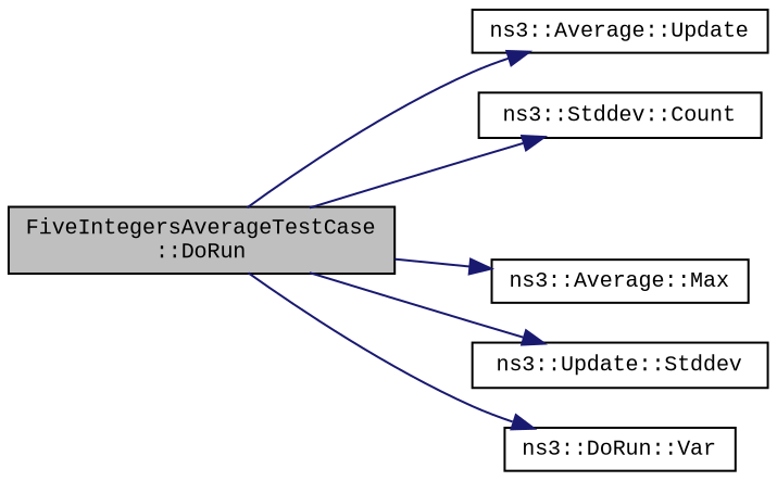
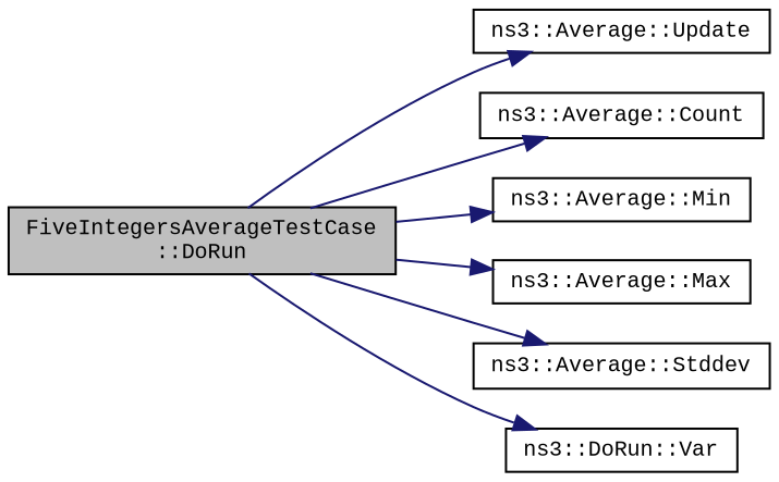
  digraph {
    fontname="Liberation Mono"
    rankdir=LR
    node [color=black fillcolor=white fontname="Liberation Mono" fontsize=10 shape=record style=filled]
    edge [color=midnightblue fontname="Liberation Mono" fontsize=10 labelfontname=Helvetica labelfontsize=10 style=solid]
    n1 [fillcolor=grey75 fontcolor=black height=0.2 label="FiveIntegersAverageTestCase\l::DoRun" width=0.4]
    n2 [height=0.2 label="ns3::Average::Update" width=0.4]
-   n3 [height=0.2 label="ns3::Stddev::Count" width=0.4]
+   n3 [height=0.2 label="ns3::Average::Count" width=0.4]
+   n4 [height=0.2 label="ns3::Average::Min" width=0.4]
    n5 [height=0.2 label="ns3::Average::Max" width=0.4]
-   n6 [height=0.2 label="ns3::Update::Stddev" width=0.4]
+   n6 [height=0.2 label="ns3::Average::Stddev" width=0.4]
    n7 [height=0.2 label="ns3::DoRun::Var" width=0.4]
    n1 -> n2
    n1 -> n3
+   n1 -> n4
    n1 -> n5
    n1 -> n6
    n1 -> n7
  }
